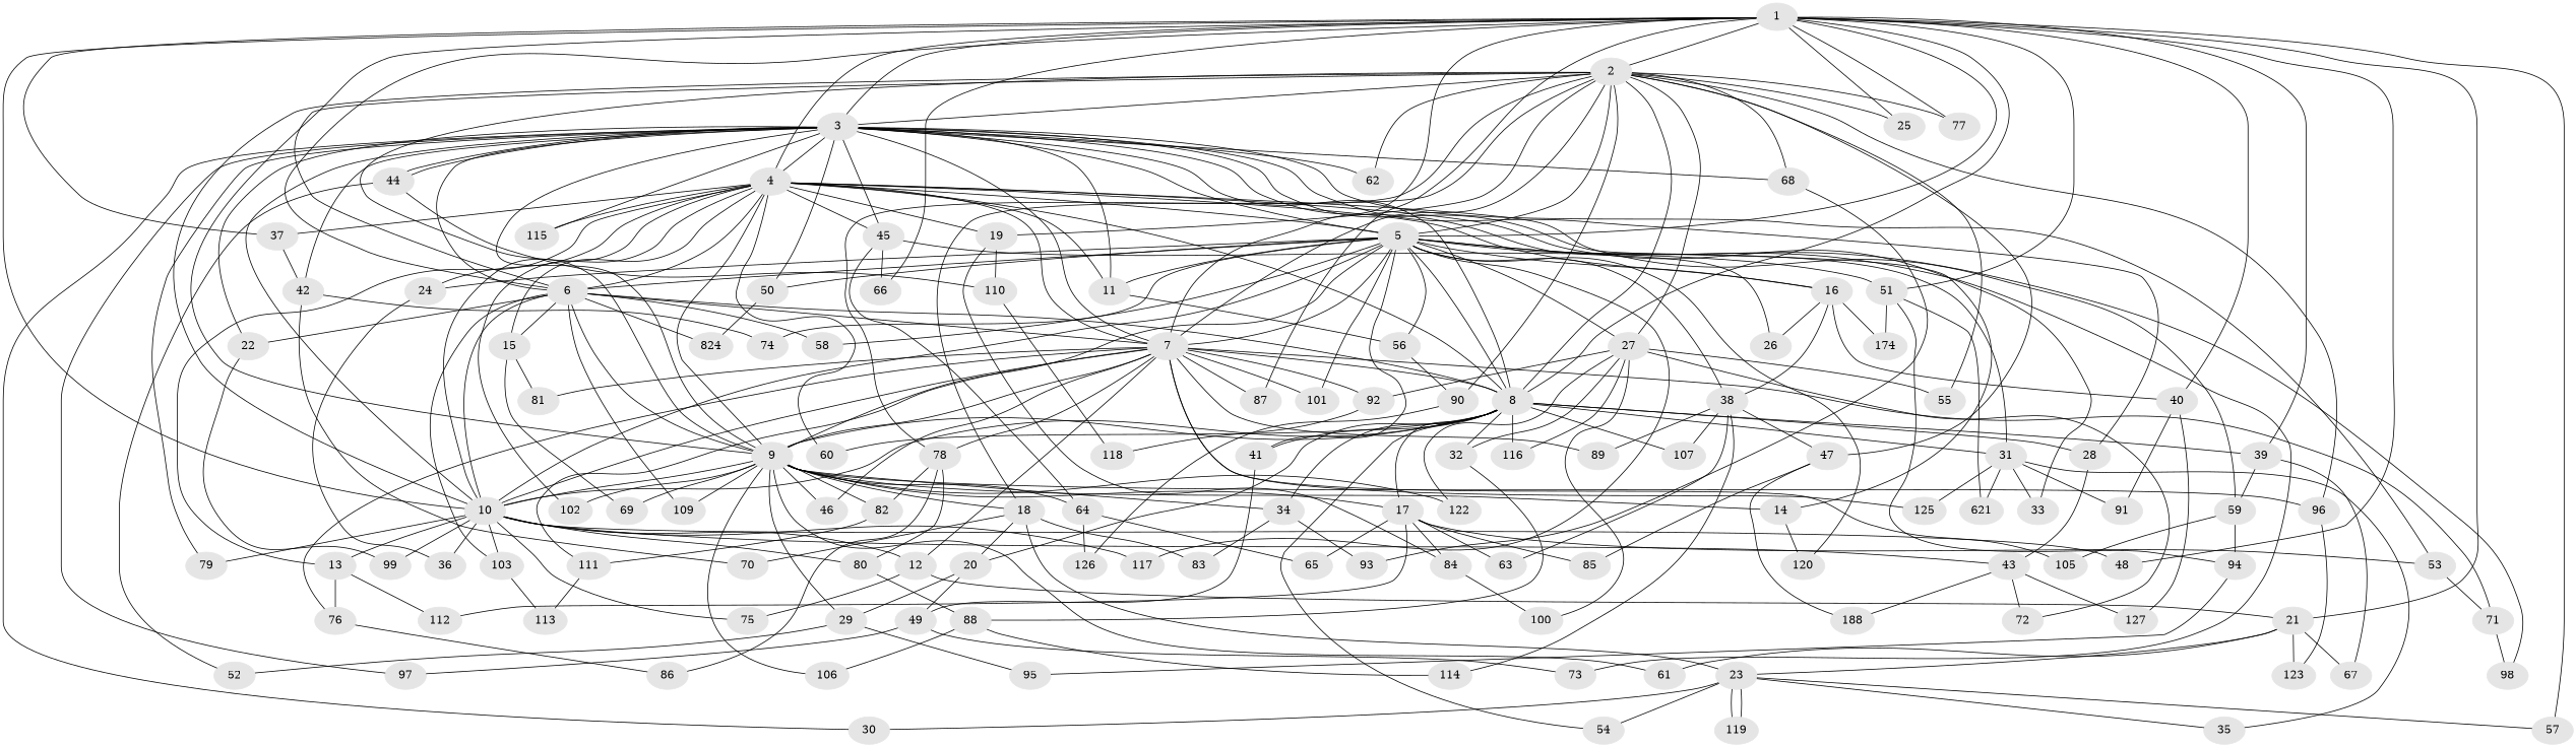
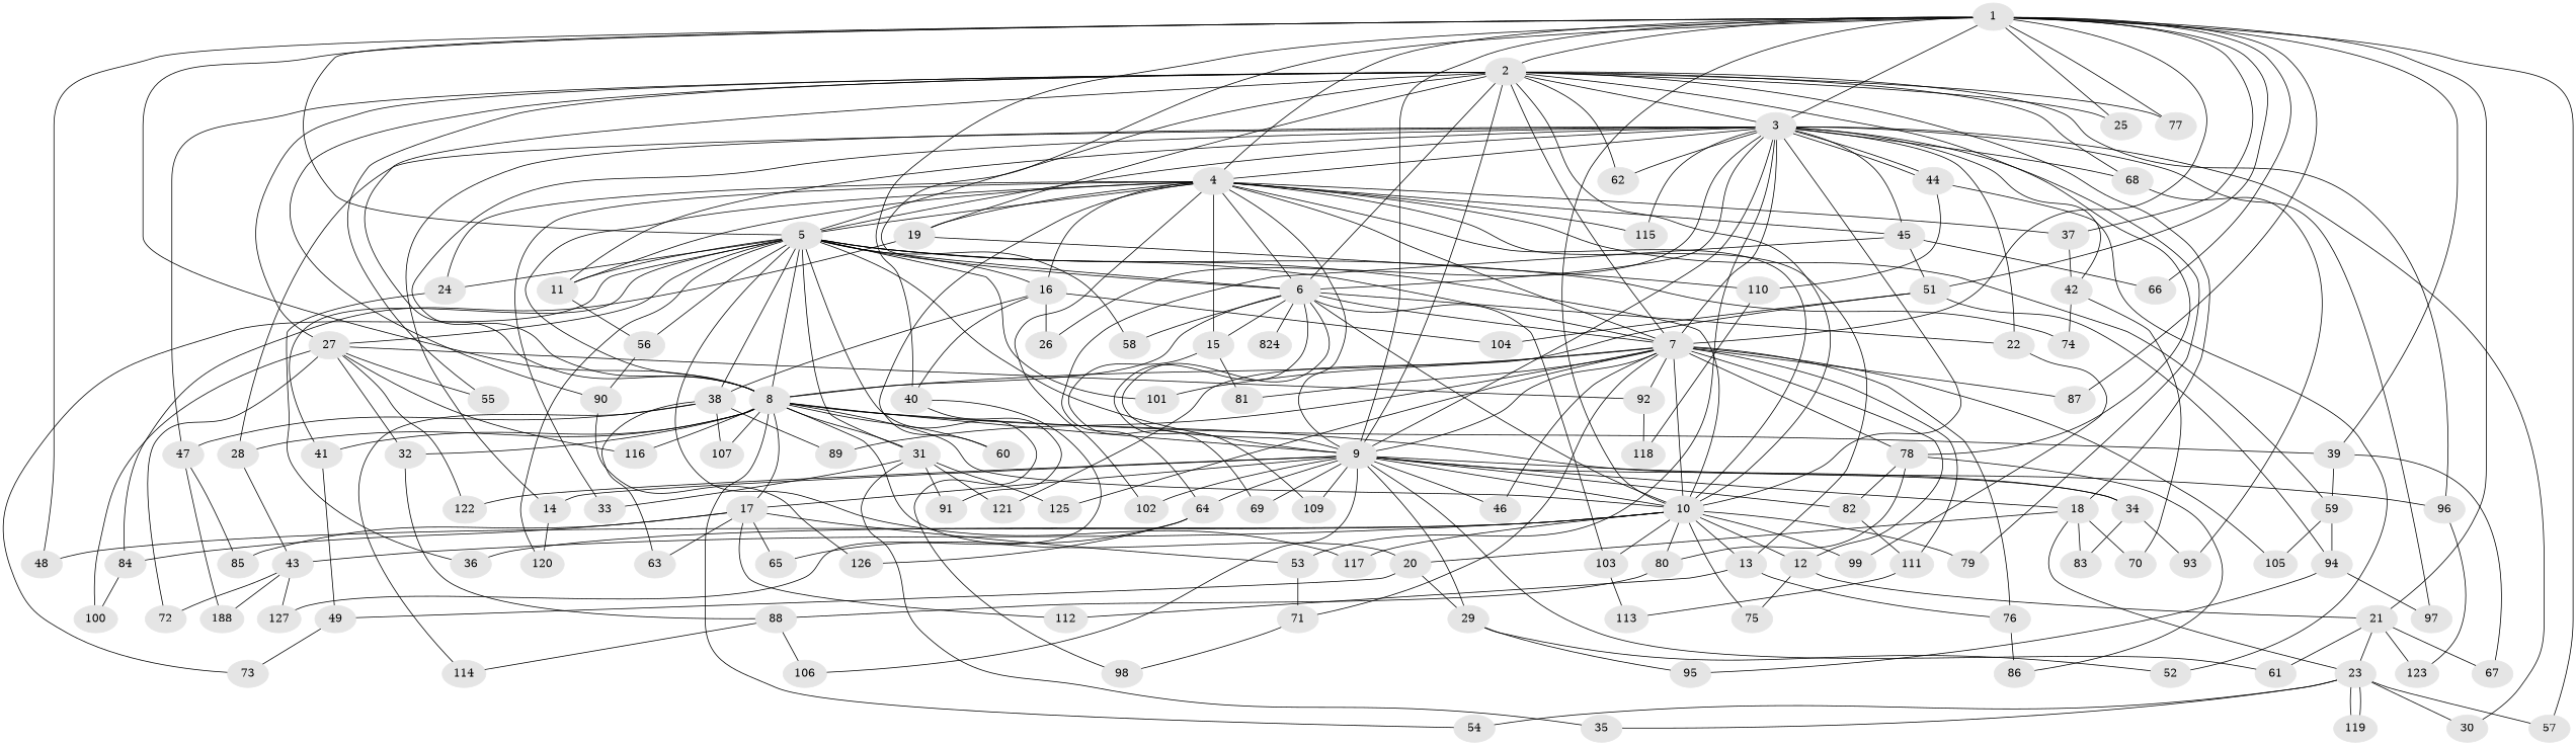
  graph {
    node [color=gray90 style=filled]
    1
    2
    3
    4
    5
    6
    7
    8
    9
    10
    21
    25
    37
    39
    40
    48
    51
    57
    66
    77
    87
    18
    19
    27
    47
    55
    62
    68
    78
    90
    96
    11
    14
    22
    26
    28
    30
    42
    44
    45
-   50
    53
    79
    97
    115
    13
    15
    16
    24
    33
    59
    60
    102
    31
    38
    41
    56
    58
    73
    74
    98
    101
    117
    120
    103
    109
    n67 [label=824]
    12
    46
    71
    76
    81
    89
    92
    105
    111
    125
    17
    20
    32
    34
    54
    107
    116
    29
    61
    64
    69
    82
    106
    122
    36
    43
    75
    80
    99
    23
    67
    123
    91
    127
-   104 [label=174]
-   121 [label=621]
+   104
+   121
    94
    70
    83
    84
    110
    72
    100
    85
    n112 [label=188]
    93
    86
    126
    52
    112
    35
    63
    114
    49
    113
    118
    65
    88
    95
    119
    1 -- 2
    1 -- 3
    1 -- 4
    1 -- 5
    1 -- 6
    1 -- 7
    1 -- 8
    1 -- 9
    1 -- 10
    1 -- 21
    1 -- 25
    1 -- 37
    1 -- 39
    1 -- 40
    1 -- 48
    1 -- 51
    1 -- 57
    1 -- 66
    1 -- 77
    1 -- 87
    2 -- 3
    2 -- 5
    2 -- 6
    2 -- 7
    2 -- 8
    2 -- 9
    2 -- 10
    2 -- 25
    2 -- 77
    2 -- 18
    2 -- 19
    2 -- 27
    2 -- 47
    2 -- 55
    2 -- 62
    2 -- 68
    2 -- 78
    2 -- 90
    2 -- 96
    3 -- 4
    3 -- 5
    3 -- 6
    3 -- 7
    3 -- 8
    3 -- 9
    3 -- 10
    3 -- 62
    3 -- 68
    3 -- 11
    3 -- 14
    3 -- 22
    3 -- 26
    3 -- 28
    3 -- 30
    3 -- 42
    3 -- 44
    3 -- 44
    3 -- 45
-   3 -- 50
    3 -- 53
    3 -- 79
    3 -- 97
    3 -- 115
    4 -- 5
    4 -- 6
    4 -- 7
    4 -- 8
    4 -- 9
    4 -- 10
    4 -- 37
    4 -- 19
    4 -- 45
    4 -- 115
    4 -- 13
    4 -- 15
    4 -- 16
    4 -- 24
    4 -- 33
    4 -- 59
    4 -- 60
    4 -- 102
    5 -- 6
    5 -- 7
    5 -- 8
    5 -- 9
    5 -- 10
    5 -- 27
    5 -- 11
-   5 -- 50
    5 -- 16
    5 -- 24
    5 -- 31
    5 -- 38
    5 -- 41
    5 -- 56
    5 -- 58
    5 -- 73
    5 -- 74
    5 -- 98
    5 -- 101
    5 -- 117
    5 -- 120
    6 -- 7
    6 -- 8
    6 -- 9
    6 -- 10
    6 -- 22
    6 -- 15
    6 -- 58
    6 -- 103
    6 -- 109
    6 -- n67
    7 -- 8
    7 -- 9
    7 -- 10
    7 -- 87
    7 -- 78
    7 -- 101
    7 -- 12
    7 -- 46
    7 -- 71
    7 -- 76
    7 -- 81
    7 -- 89
    7 -- 92
    7 -- 105
    7 -- 111
    7 -- 125
    8 -- 9
    8 -- 10
    8 -- 39
    8 -- 28
    8 -- 60
    8 -- 31
    8 -- 41
    8 -- 17
    8 -- 20
    8 -- 32
    8 -- 34
    8 -- 54
    8 -- 107
    8 -- 116
    9 -- 10
    9 -- 18
    9 -- 96
    9 -- 14
    9 -- 102
    9 -- 109
    9 -- 46
    9 -- 17
    9 -- 34
    9 -- 29
    9 -- 61
    9 -- 64
    9 -- 69
    9 -- 82
    9 -- 106
    9 -- 122
    10 -- 48
    10 -- 79
    10 -- 13
    10 -- 117
    10 -- 103
    10 -- 12
    10 -- 36
    10 -- 43
    10 -- 75
    10 -- 80
    10 -- 99
    21 -- 61
    21 -- 23
    21 -- 67
    21 -- 123
    37 -- 42
    39 -- 59
    39 -- 67
    40 -- 91
    40 -- 127
    51 -- 104
    51 -- 121
    51 -- 94
    18 -- 20
    18 -- 23
    18 -- 70
    18 -- 83
    19 -- 84
    19 -- 110
    27 -- 55
    27 -- 92
    27 -- 32
    27 -- 116
    27 -- 122
    27 -- 72
    27 -- 100
    47 -- 85
    47 -- n112
    68 -- 93
    78 -- 82
    78 -- 80
    78 -- 86
    90 -- 126
    96 -- 123
    11 -- 4
    11 -- 56
    14 -- 120
    22 -- 99
    28 -- 43
    42 -- 74
    42 -- 70
    44 -- 110
    44 -- 52
    45 -- 51
    45 -- 66
    45 -- 64
-   50 -- n67
    53 -- 71
    13 -- 76
    13 -- 112
    15 -- 81
    15 -- 69
    16 -- 40
    16 -- 26
    16 -- 38
    16 -- 104
    24 -- 36
    59 -- 105
    59 -- 94
    31 -- 33
    31 -- 125
    31 -- 91
    31 -- 121
    31 -- 35
    38 -- 47
    38 -- 89
    38 -- 107
    38 -- 63
    38 -- 114
    41 -- 49
    56 -- 90
    103 -- 113
    12 -- 21
    12 -- 75
    71 -- 98
    76 -- 86
    92 -- 118
    111 -- 113
    17 -- 53
    17 -- 84
    17 -- 85
    17 -- 112
    17 -- 63
    17 -- 65
    20 -- 29
    20 -- 49
    32 -- 88
    34 -- 83
    34 -- 93
    29 -- 52
    29 -- 95
    64 -- 126
    64 -- 65
    82 -- 111
    43 -- 127
    43 -- 72
    43 -- n112
    80 -- 88
    23 -- 57
    23 -- 30
    23 -- 54
    23 -- 35
    23 -- 119
    23 -- 119
-   49 -- 97
+   94 -- 97
    94 -- 95
    84 -- 100
    110 -- 118
    49 -- 73
    88 -- 106
    88 -- 114
  }
